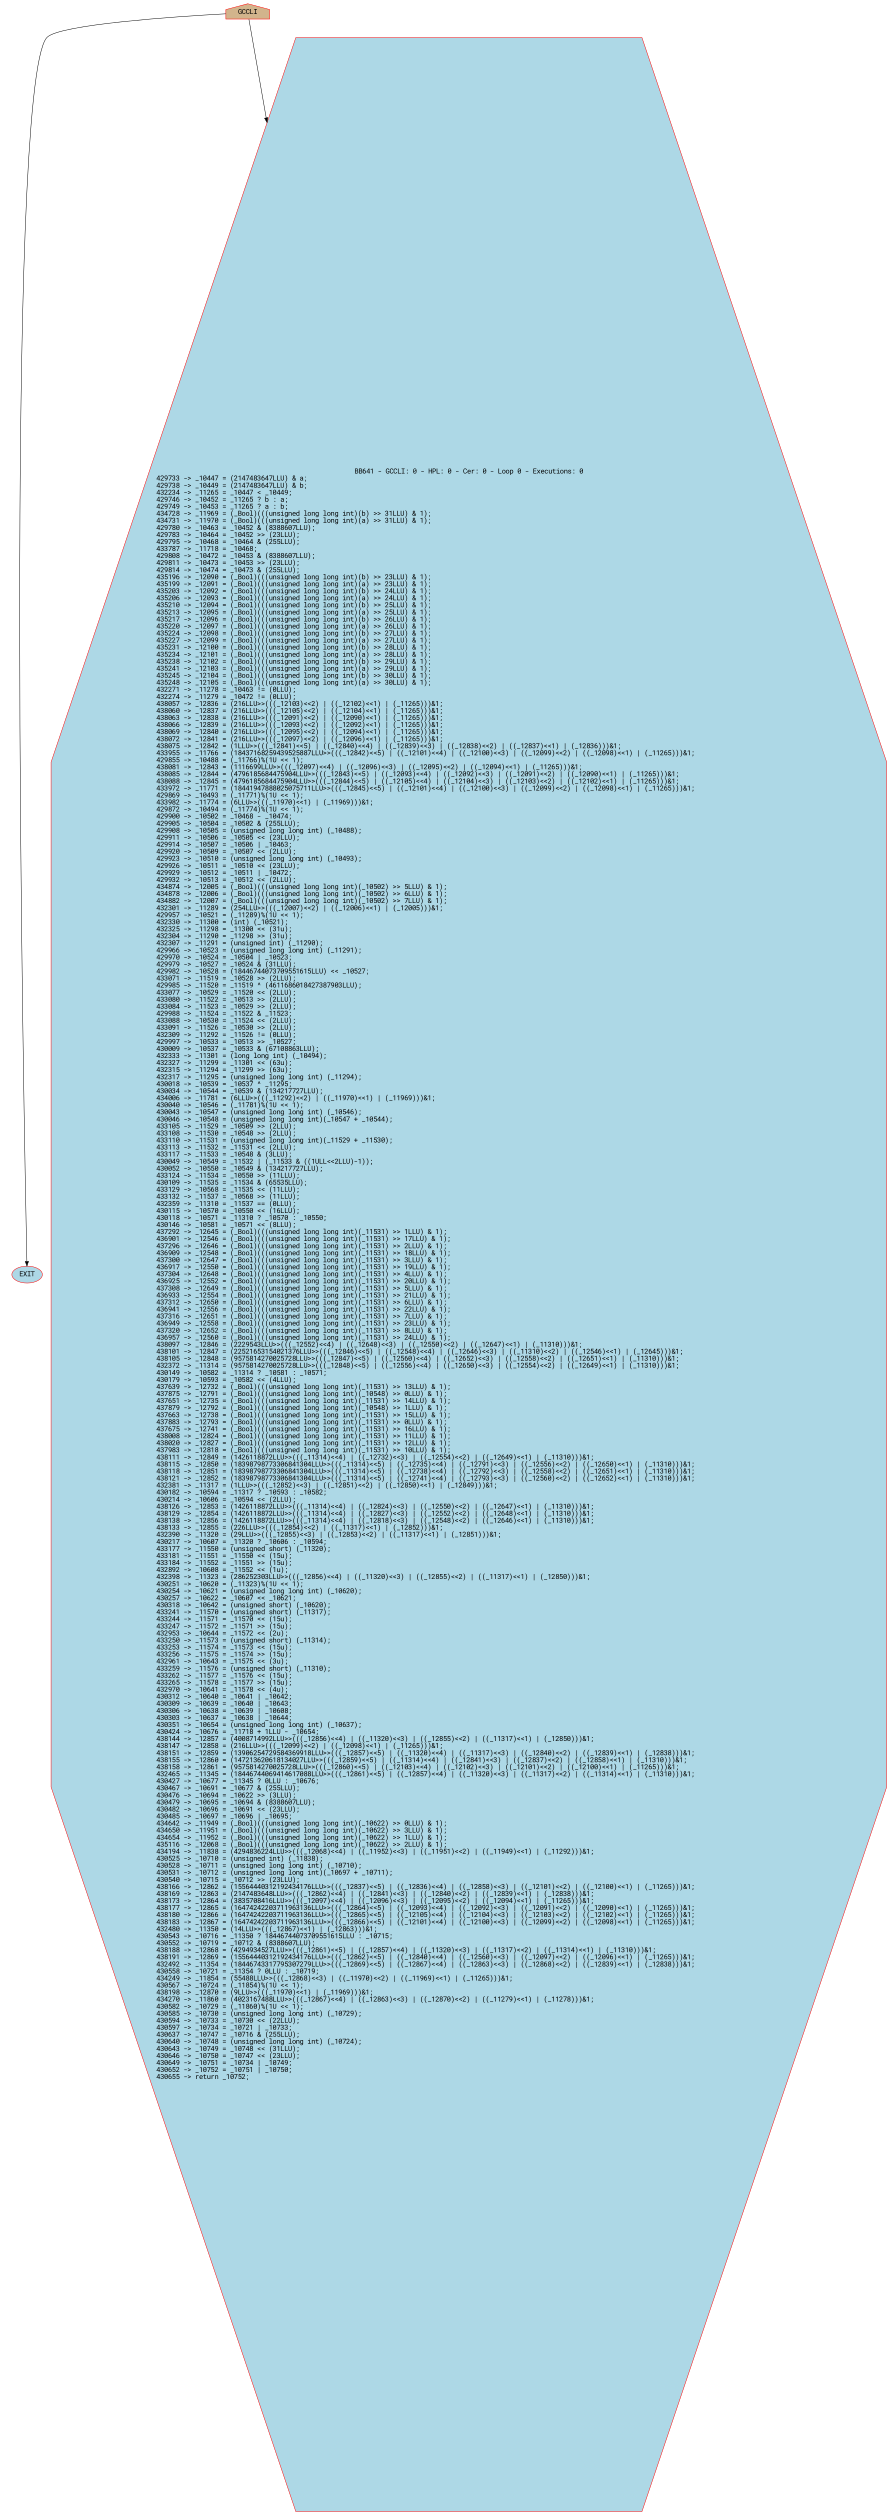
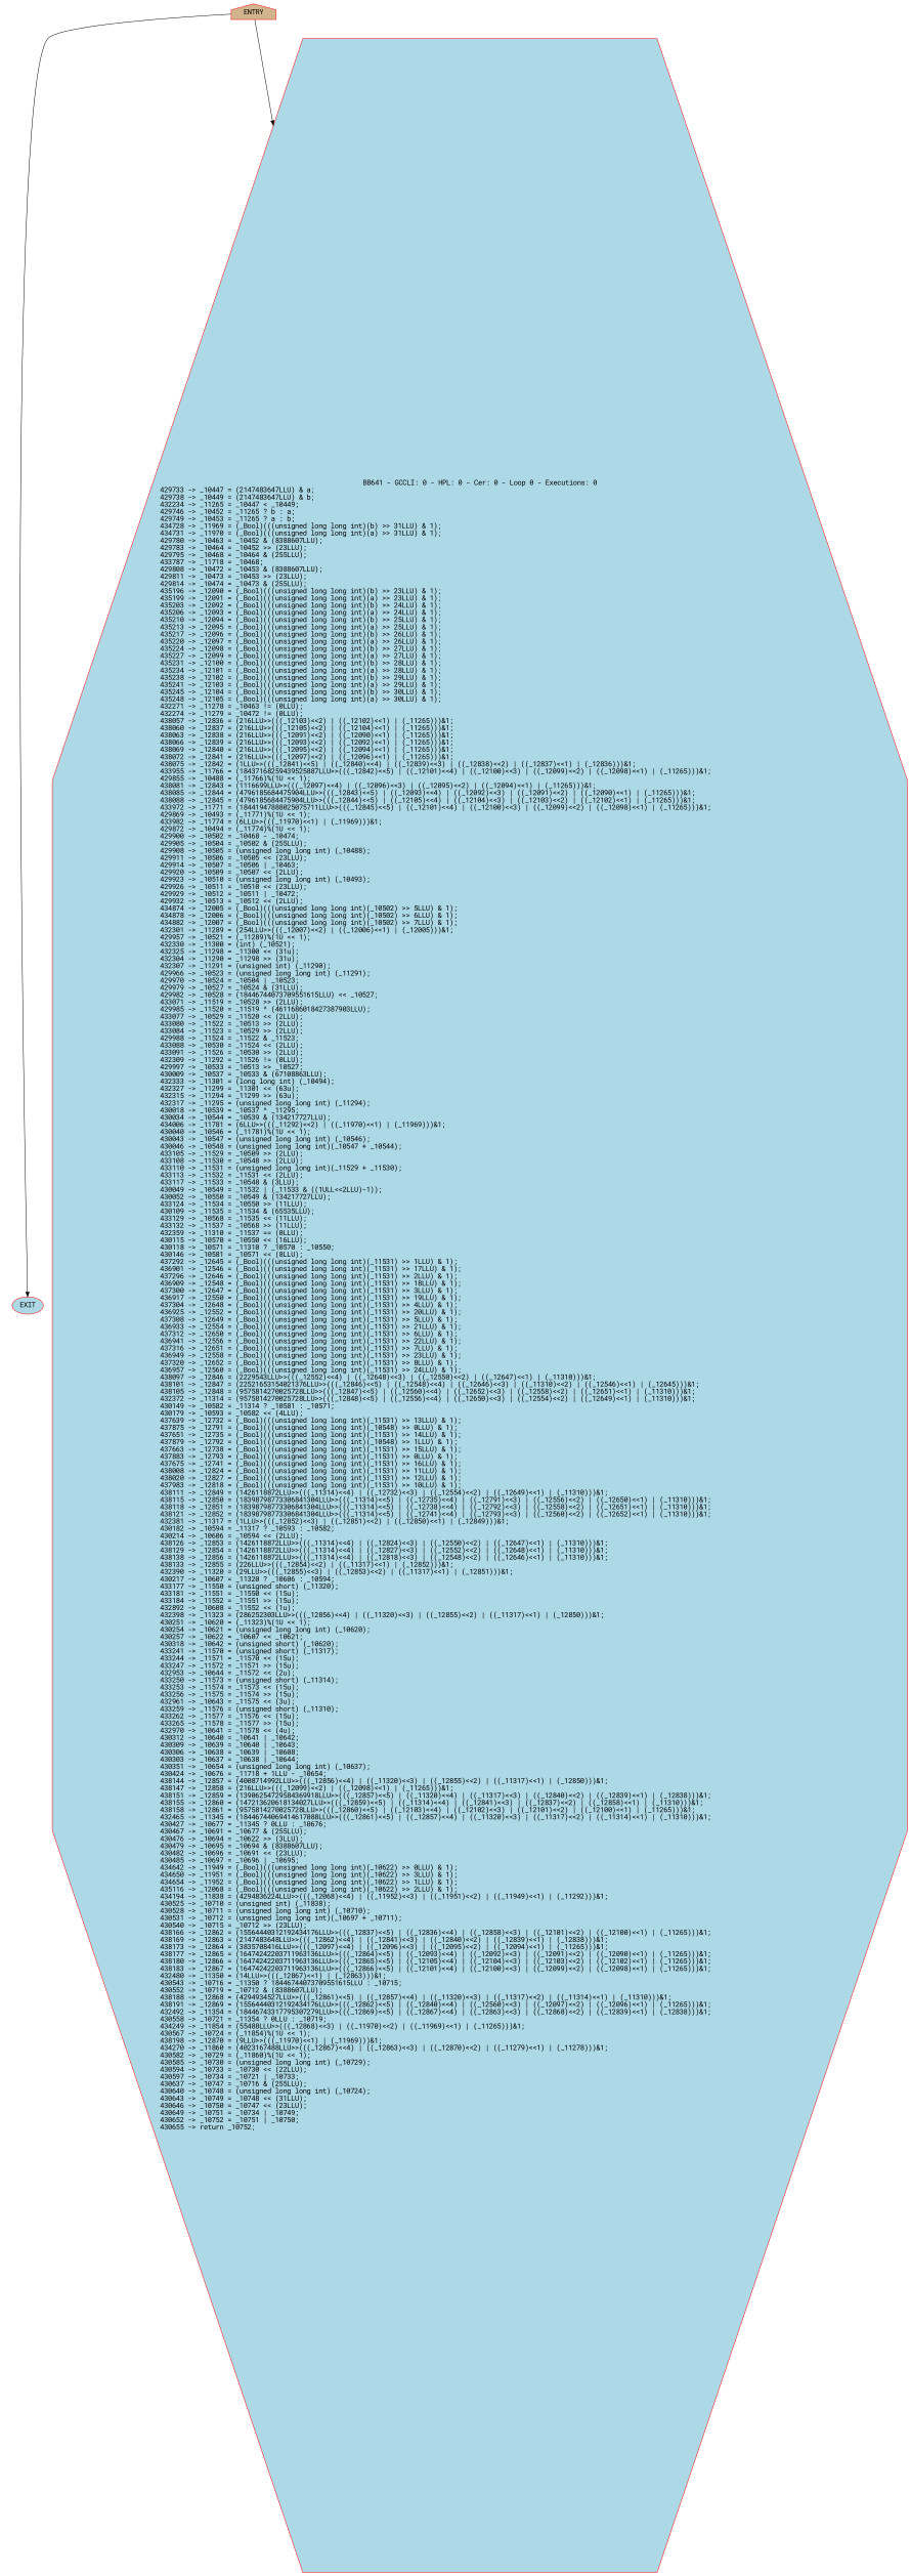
  digraph {
    fontname="Roboto Mono"
    node [color=red style=filled fillcolor=lightblue fontname="Roboto Mono"]
    edge [fontcolor=blue fontname="Roboto Mono"]
-   n1 [label=GCCLI shape=house fillcolor=tan]
+   n1 [label=ENTRY shape=house fillcolor=tan]
    n2 [label=EXIT shape=ellipse]
    n3 [label="BB641 - GCCLI: 0 - HPL: 0 - Cer: 0 - Loop 0 - Executions: 0\n429733 -> _10447 = (2147483647LLU) & a;\l429738 -> _10449 = (2147483647LLU) & b;\l432234 -> _11265 = _10447 < _10449;\l429746 -> _10452 = _11265 ? b : a;\l429749 -> _10453 = _11265 ? a : b;\l434728 -> _11969 = (_Bool)(((unsigned long long int)(b) >> 31LLU) & 1);\l434731 -> _11970 = (_Bool)(((unsigned long long int)(a) >> 31LLU) & 1);\l429780 -> _10463 = _10452 & (8388607LLU);\l429783 -> _10464 = _10452 >> (23LLU);\l429795 -> _10468 = _10464 & (255LLU);\l433787 -> _11718 = _10468;\l429808 -> _10472 = _10453 & (8388607LLU);\l429811 -> _10473 = _10453 >> (23LLU);\l429814 -> _10474 = _10473 & (255LLU);\l435196 -> _12090 = (_Bool)(((unsigned long long int)(b) >> 23LLU) & 1);\l435199 -> _12091 = (_Bool)(((unsigned long long int)(a) >> 23LLU) & 1);\l435203 -> _12092 = (_Bool)(((unsigned long long int)(b) >> 24LLU) & 1);\l435206 -> _12093 = (_Bool)(((unsigned long long int)(a) >> 24LLU) & 1);\l435210 -> _12094 = (_Bool)(((unsigned long long int)(b) >> 25LLU) & 1);\l435213 -> _12095 = (_Bool)(((unsigned long long int)(a) >> 25LLU) & 1);\l435217 -> _12096 = (_Bool)(((unsigned long long int)(b) >> 26LLU) & 1);\l435220 -> _12097 = (_Bool)(((unsigned long long int)(a) >> 26LLU) & 1);\l435224 -> _12098 = (_Bool)(((unsigned long long int)(b) >> 27LLU) & 1);\l435227 -> _12099 = (_Bool)(((unsigned long long int)(a) >> 27LLU) & 1);\l435231 -> _12100 = (_Bool)(((unsigned long long int)(b) >> 28LLU) & 1);\l435234 -> _12101 = (_Bool)(((unsigned long long int)(a) >> 28LLU) & 1);\l435238 -> _12102 = (_Bool)(((unsigned long long int)(b) >> 29LLU) & 1);\l435241 -> _12103 = (_Bool)(((unsigned long long int)(a) >> 29LLU) & 1);\l435245 -> _12104 = (_Bool)(((unsigned long long int)(b) >> 30LLU) & 1);\l435248 -> _12105 = (_Bool)(((unsigned long long int)(a) >> 30LLU) & 1);\l432271 -> _11278 = _10463 != (0LLU);\l432274 -> _11279 = _10472 != (0LLU);\l438057 -> _12836 = (216LLU>>(((_12103)<<2) | ((_12102)<<1) | (_11265)))&1;\l438060 -> _12837 = (216LLU>>(((_12105)<<2) | ((_12104)<<1) | (_11265)))&1;\l438063 -> _12838 = (216LLU>>(((_12091)<<2) | ((_12090)<<1) | (_11265)))&1;\l438066 -> _12839 = (216LLU>>(((_12093)<<2) | ((_12092)<<1) | (_11265)))&1;\l438069 -> _12840 = (216LLU>>(((_12095)<<2) | ((_12094)<<1) | (_11265)))&1;\l438072 -> _12841 = (216LLU>>(((_12097)<<2) | ((_12096)<<1) | (_11265)))&1;\l438075 -> _12842 = (1LLU>>(((_12841)<<5) | ((_12840)<<4) | ((_12839)<<3) | ((_12838)<<2) | ((_12837)<<1) | (_12836)))&1;\l433955 -> _11766 = (18437168259439525887LLU>>(((_12842)<<5) | ((_12101)<<4) | ((_12100)<<3) | ((_12099)<<2) | ((_12098)<<1) | (_11265)))&1;\l429855 -> _10488 = (_11766)%(1U << 1);\l438081 -> _12843 = (1116699LLU>>(((_12097)<<4) | ((_12096)<<3) | ((_12095)<<2) | ((_12094)<<1) | (_11265)))&1;\l438085 -> _12844 = (4796185684475904LLU>>(((_12843)<<5) | ((_12093)<<4) | ((_12092)<<3) | ((_12091)<<2) | ((_12090)<<1) | (_11265)))&1;\l438088 -> _12845 = (4796185684475904LLU>>(((_12844)<<5) | ((_12105)<<4) | ((_12104)<<3) | ((_12103)<<2) | ((_12102)<<1) | (_11265)))&1;\l433972 -> _11771 = (18441947888025075711LLU>>(((_12845)<<5) | ((_12101)<<4) | ((_12100)<<3) | ((_12099)<<2) | ((_12098)<<1) | (_11265)))&1;\l429869 -> _10493 = (_11771)%(1U << 1);\l433982 -> _11774 = (6LLU>>(((_11970)<<1) | (_11969)))&1;\l429872 -> _10494 = (_11774)%(1U << 1);\l429900 -> _10502 = _10468 - _10474;\l429905 -> _10504 = _10502 & (255LLU);\l429908 -> _10505 = (unsigned long long int) (_10488);\l429911 -> _10506 = _10505 << (23LLU);\l429914 -> _10507 = _10506 | _10463;\l429920 -> _10509 = _10507 << (2LLU);\l429923 -> _10510 = (unsigned long long int) (_10493);\l429926 -> _10511 = _10510 << (23LLU);\l429929 -> _10512 = _10511 | _10472;\l429932 -> _10513 = _10512 << (2LLU);\l434874 -> _12005 = (_Bool)(((unsigned long long int)(_10502) >> 5LLU) & 1);\l434878 -> _12006 = (_Bool)(((unsigned long long int)(_10502) >> 6LLU) & 1);\l434882 -> _12007 = (_Bool)(((unsigned long long int)(_10502) >> 7LLU) & 1);\l432301 -> _11289 = (254LLU>>(((_12007)<<2) | ((_12006)<<1) | (_12005)))&1;\l429957 -> _10521 = (_11289)%(1U << 1);\l432330 -> _11300 = (int) (_10521);\l432325 -> _11298 = _11300 << (31u);\l432304 -> _11290 = _11298 >> (31u);\l432307 -> _11291 = (unsigned int) (_11290);\l429966 -> _10523 = (unsigned long long int) (_11291);\l429970 -> _10524 = _10504 | _10523;\l429979 -> _10527 = _10524 & (31LLU);\l429982 -> _10528 = (18446744073709551615LLU) << _10527;\l433071 -> _11519 = _10528 >> (2LLU);\l429985 -> _11520 = _11519 ^ (4611686018427387903LLU);\l433077 -> _10529 = _11520 << (2LLU);\l433080 -> _11522 = _10513 >> (2LLU);\l433084 -> _11523 = _10529 >> (2LLU);\l429988 -> _11524 = _11522 & _11523;\l433088 -> _10530 = _11524 << (2LLU);\l433091 -> _11526 = _10530 >> (2LLU);\l432309 -> _11292 = _11526 != (0LLU);\l429997 -> _10533 = _10513 >> _10527;\l430009 -> _10537 = _10533 & (67108863LLU);\l432333 -> _11301 = (long long int) (_10494);\l432327 -> _11299 = _11301 << (63u);\l432315 -> _11294 = _11299 >> (63u);\l432317 -> _11295 = (unsigned long long int) (_11294);\l430018 -> _10539 = _10537 ^ _11295;\l430034 -> _10544 = _10539 & (134217727LLU);\l434006 -> _11781 = (6LLU>>(((_11292)<<2) | ((_11970)<<1) | (_11969)))&1;\l430040 -> _10546 = (_11781)%(1U << 1);\l430043 -> _10547 = (unsigned long long int) (_10546);\l430046 -> _10548 = (unsigned long long int)(_10547 + _10544);\l433105 -> _11529 = _10509 >> (2LLU);\l433108 -> _11530 = _10548 >> (2LLU);\l433110 -> _11531 = (unsigned long long int)(_11529 + _11530);\l433113 -> _11532 = _11531 << (2LLU);\l433117 -> _11533 = _10548 & (3LLU);\l430049 -> _10549 = _11532 | (_11533 & ((1ULL<<2LLU)-1));\l430052 -> _10550 = _10549 & (134217727LLU);\l433124 -> _11534 = _10550 >> (11LLU);\l430109 -> _11535 = _11534 & (65535LLU);\l433129 -> _10568 = _11535 << (11LLU);\l433132 -> _11537 = _10568 >> (11LLU);\l432359 -> _11310 = _11537 == (0LLU);\l430115 -> _10570 = _10550 << (16LLU);\l430118 -> _10571 = _11310 ? _10570 : _10550;\l430146 -> _10581 = _10571 << (8LLU);\l437292 -> _12645 = (_Bool)(((unsigned long long int)(_11531) >> 1LLU) & 1);\l436901 -> _12546 = (_Bool)(((unsigned long long int)(_11531) >> 17LLU) & 1);\l437296 -> _12646 = (_Bool)(((unsigned long long int)(_11531) >> 2LLU) & 1);\l436909 -> _12548 = (_Bool)(((unsigned long long int)(_11531) >> 18LLU) & 1);\l437300 -> _12647 = (_Bool)(((unsigned long long int)(_11531) >> 3LLU) & 1);\l436917 -> _12550 = (_Bool)(((unsigned long long int)(_11531) >> 19LLU) & 1);\l437304 -> _12648 = (_Bool)(((unsigned long long int)(_11531) >> 4LLU) & 1);\l436925 -> _12552 = (_Bool)(((unsigned long long int)(_11531) >> 20LLU) & 1);\l437308 -> _12649 = (_Bool)(((unsigned long long int)(_11531) >> 5LLU) & 1);\l436933 -> _12554 = (_Bool)(((unsigned long long int)(_11531) >> 21LLU) & 1);\l437312 -> _12650 = (_Bool)(((unsigned long long int)(_11531) >> 6LLU) & 1);\l436941 -> _12556 = (_Bool)(((unsigned long long int)(_11531) >> 22LLU) & 1);\l437316 -> _12651 = (_Bool)(((unsigned long long int)(_11531) >> 7LLU) & 1);\l436949 -> _12558 = (_Bool)(((unsigned long long int)(_11531) >> 23LLU) & 1);\l437320 -> _12652 = (_Bool)(((unsigned long long int)(_11531) >> 8LLU) & 1);\l436957 -> _12560 = (_Bool)(((unsigned long long int)(_11531) >> 24LLU) & 1);\l438097 -> _12846 = (2229543LLU>>(((_12552)<<4) | ((_12648)<<3) | ((_12550)<<2) | ((_12647)<<1) | (_11310)))&1;\l438101 -> _12847 = (22521653154021376LLU>>(((_12846)<<5) | ((_12548)<<4) | ((_12646)<<3) | ((_11310)<<2) | ((_12546)<<1) | (_12645)))&1;\l438105 -> _12848 = (9575814270025728LLU>>(((_12847)<<5) | ((_12560)<<4) | ((_12652)<<3) | ((_12558)<<2) | ((_12651)<<1) | (_11310)))&1;\l432372 -> _11314 = (9575814270025728LLU>>(((_12848)<<5) | ((_12556)<<4) | ((_12650)<<3) | ((_12554)<<2) | ((_12649)<<1) | (_11310)))&1;\l430149 -> _10582 = _11314 ? _10581 : _10571;\l430179 -> _10593 = _10582 << (4LLU);\l437639 -> _12732 = (_Bool)(((unsigned long long int)(_11531) >> 13LLU) & 1);\l437875 -> _12791 = (_Bool)(((unsigned long long int)(_10548) >> 0LLU) & 1);\l437651 -> _12735 = (_Bool)(((unsigned long long int)(_11531) >> 14LLU) & 1);\l437879 -> _12792 = (_Bool)(((unsigned long long int)(_10548) >> 1LLU) & 1);\l437663 -> _12738 = (_Bool)(((unsigned long long int)(_11531) >> 15LLU) & 1);\l437883 -> _12793 = (_Bool)(((unsigned long long int)(_11531) >> 0LLU) & 1);\l437675 -> _12741 = (_Bool)(((unsigned long long int)(_11531) >> 16LLU) & 1);\l438008 -> _12824 = (_Bool)(((unsigned long long int)(_11531) >> 11LLU) & 1);\l438020 -> _12827 = (_Bool)(((unsigned long long int)(_11531) >> 12LLU) & 1);\l437983 -> _12818 = (_Bool)(((unsigned long long int)(_11531) >> 10LLU) & 1);\l438111 -> _12849 = (1426118872LLU>>(((_11314)<<4) | ((_12732)<<3) | ((_12554)<<2) | ((_12649)<<1) | (_11310)))&1;\l438115 -> _12850 = (18398798773306841304LLU>>(((_11314)<<5) | ((_12735)<<4) | ((_12791)<<3) | ((_12556)<<2) | ((_12650)<<1) | (_11310)))&1;\l438118 -> _12851 = (18398798773306841304LLU>>(((_11314)<<5) | ((_12738)<<4) | ((_12792)<<3) | ((_12558)<<2) | ((_12651)<<1) | (_11310)))&1;\l438121 -> _12852 = (18398798773306841304LLU>>(((_11314)<<5) | ((_12741)<<4) | ((_12793)<<3) | ((_12560)<<2) | ((_12652)<<1) | (_11310)))&1;\l432381 -> _11317 = (1LLU>>(((_12852)<<3) | ((_12851)<<2) | ((_12850)<<1) | (_12849)))&1;\l430182 -> _10594 = _11317 ? _10593 : _10582;\l430214 -> _10606 = _10594 << (2LLU);\l438126 -> _12853 = (1426118872LLU>>(((_11314)<<4) | ((_12824)<<3) | ((_12550)<<2) | ((_12647)<<1) | (_11310)))&1;\l438129 -> _12854 = (1426118872LLU>>(((_11314)<<4) | ((_12827)<<3) | ((_12552)<<2) | ((_12648)<<1) | (_11310)))&1;\l438138 -> _12856 = (1426118872LLU>>(((_11314)<<4) | ((_12818)<<3) | ((_12548)<<2) | ((_12646)<<1) | (_11310)))&1;\l438133 -> _12855 = (226LLU>>(((_12854)<<2) | ((_11317)<<1) | (_12852)))&1;\l432390 -> _11320 = (29LLU>>(((_12855)<<3) | ((_12853)<<2) | ((_11317)<<1) | (_12851)))&1;\l430217 -> _10607 = _11320 ? _10606 : _10594;\l433177 -> _11550 = (unsigned short) (_11320);\l433181 -> _11551 = _11550 << (15u);\l433184 -> _11552 = _11551 >> (15u);\l432892 -> _10608 = _11552 << (1u);\l432398 -> _11323 = (286252303LLU>>(((_12856)<<4) | ((_11320)<<3) | ((_12855)<<2) | ((_11317)<<1) | (_12850)))&1;\l430251 -> _10620 = (_11323)%(1U << 1);\l430254 -> _10621 = (unsigned long long int) (_10620);\l430257 -> _10622 = _10607 << _10621;\l430318 -> _10642 = (unsigned short) (_10620);\l433241 -> _11570 = (unsigned short) (_11317);\l433244 -> _11571 = _11570 << (15u);\l433247 -> _11572 = _11571 >> (15u);\l432953 -> _10644 = _11572 << (2u);\l433250 -> _11573 = (unsigned short) (_11314);\l433253 -> _11574 = _11573 << (15u);\l433256 -> _11575 = _11574 >> (15u);\l432961 -> _10643 = _11575 << (3u);\l433259 -> _11576 = (unsigned short) (_11310);\l433262 -> _11577 = _11576 << (15u);\l433265 -> _11578 = _11577 >> (15u);\l432970 -> _10641 = _11578 << (4u);\l430312 -> _10640 = _10641 | _10642;\l430309 -> _10639 = _10640 | _10643;\l430306 -> _10638 = _10639 | _10608;\l430303 -> _10637 = _10638 | _10644;\l430351 -> _10654 = (unsigned long long int) (_10637);\l430424 -> _10676 = _11718 + 1LLU - _10654;\l438144 -> _12857 = (4008714992LLU>>(((_12856)<<4) | ((_11320)<<3) | ((_12855)<<2) | ((_11317)<<1) | (_12850)))&1;\l438147 -> _12858 = (216LLU>>(((_12099)<<2) | ((_12098)<<1) | (_11265)))&1;\l438151 -> _12859 = (13906254729584369918LLU>>(((_12857)<<5) | ((_11320)<<4) | ((_11317)<<3) | ((_12840)<<2) | ((_12839)<<1) | (_12838)))&1;\l438155 -> _12860 = (147213620618134027LLU>>(((_12859)<<5) | ((_11314)<<4) | ((_12841)<<3) | ((_12837)<<2) | ((_12858)<<1) | (_11310)))&1;\l438158 -> _12861 = (9575814270025728LLU>>(((_12860)<<5) | ((_12103)<<4) | ((_12102)<<3) | ((_12101)<<2) | ((_12100)<<1) | (_11265)))&1;\l432465 -> _11345 = (18446744069414617088LLU>>(((_12861)<<5) | ((_12857)<<4) | ((_11320)<<3) | ((_11317)<<2) | ((_11314)<<1) | (_11310)))&1;\l430427 -> _10677 = _11345 ? 0LLU : _10676;\l430467 -> _10691 = _10677 & (255LLU);\l430476 -> _10694 = _10622 >> (3LLU);\l430479 -> _10695 = _10694 & (8388607LLU);\l430482 -> _10696 = _10691 << (23LLU);\l430485 -> _10697 = _10696 | _10695;\l434642 -> _11949 = (_Bool)(((unsigned long long int)(_10622) >> 0LLU) & 1);\l434650 -> _11951 = (_Bool)(((unsigned long long int)(_10622) >> 3LLU) & 1);\l434654 -> _11952 = (_Bool)(((unsigned long long int)(_10622) >> 1LLU) & 1);\l435116 -> _12068 = (_Bool)(((unsigned long long int)(_10622) >> 2LLU) & 1);\l434194 -> _11838 = (4294836224LLU>>(((_12068)<<4) | ((_11952)<<3) | ((_11951)<<2) | ((_11949)<<1) | (_11292)))&1;\l430525 -> _10710 = (unsigned int) (_11838);\l430528 -> _10711 = (unsigned long long int) (_10710);\l430531 -> _10712 = (unsigned long long int)(_10697 + _10711);\l430540 -> _10715 = _10712 >> (23LLU);\l438166 -> _12862 = (15564440312192434176LLU>>(((_12837)<<5) | ((_12836)<<4) | ((_12858)<<3) | ((_12101)<<2) | ((_12100)<<1) | (_11265)))&1;\l438169 -> _12863 = (2147483648LLU>>(((_12862)<<4) | ((_12841)<<3) | ((_12840)<<2) | ((_12839)<<1) | (_12838)))&1;\l438173 -> _12864 = (3835708416LLU>>(((_12097)<<4) | ((_12096)<<3) | ((_12095)<<2) | ((_12094)<<1) | (_11265)))&1;\l438177 -> _12865 = (16474242203711963136LLU>>(((_12864)<<5) | ((_12093)<<4) | ((_12092)<<3) | ((_12091)<<2) | ((_12090)<<1) | (_11265)))&1;\l438180 -> _12866 = (16474242203711963136LLU>>(((_12865)<<5) | ((_12105)<<4) | ((_12104)<<3) | ((_12103)<<2) | ((_12102)<<1) | (_11265)))&1;\l438183 -> _12867 = (16474242203711963136LLU>>(((_12866)<<5) | ((_12101)<<4) | ((_12100)<<3) | ((_12099)<<2) | ((_12098)<<1) | (_11265)))&1;\l432480 -> _11350 = (14LLU>>(((_12867)<<1) | (_12863)))&1;\l430543 -> _10716 = _11350 ? 18446744073709551615LLU : _10715;\l430552 -> _10719 = _10712 & (8388607LLU);\l438188 -> _12868 = (4294934527LLU>>(((_12861)<<5) | ((_12857)<<4) | ((_11320)<<3) | ((_11317)<<2) | ((_11314)<<1) | (_11310)))&1;\l438191 -> _12869 = (15564440312192434176LLU>>(((_12862)<<5) | ((_12840)<<4) | ((_12560)<<3) | ((_12097)<<2) | ((_12096)<<1) | (_11265)))&1;\l432492 -> _11354 = (18446743317795307279LLU>>(((_12869)<<5) | ((_12867)<<4) | ((_12863)<<3) | ((_12868)<<2) | ((_12839)<<1) | (_12838)))&1;\l430558 -> _10721 = _11354 ? 0LLU : _10719;\l434249 -> _11854 = (55488LLU>>(((_12868)<<3) | ((_11970)<<2) | ((_11969)<<1) | (_11265)))&1;\l430567 -> _10724 = (_11854)%(1U << 1);\l438198 -> _12870 = (9LLU>>(((_11970)<<1) | (_11969)))&1;\l434270 -> _11860 = (4023167488LLU>>(((_12867)<<4) | ((_12863)<<3) | ((_12870)<<2) | ((_11279)<<1) | (_11278)))&1;\l430582 -> _10729 = (_11860)%(1U << 1);\l430585 -> _10730 = (unsigned long long int) (_10729);\l430594 -> _10733 = _10730 << (22LLU);\l430597 -> _10734 = _10721 | _10733;\l430637 -> _10747 = _10716 & (255LLU);\l430640 -> _10748 = (unsigned long long int) (_10724);\l430643 -> _10749 = _10748 << (31LLU);\l430646 -> _10750 = _10747 << (23LLU);\l430649 -> _10751 = _10734 | _10749;\l430652 -> _10752 = _10751 | _10750;\l430655 -> return _10752;\l" shape=octagon]
    n1 -> n2
    n1 -> n3
  }
